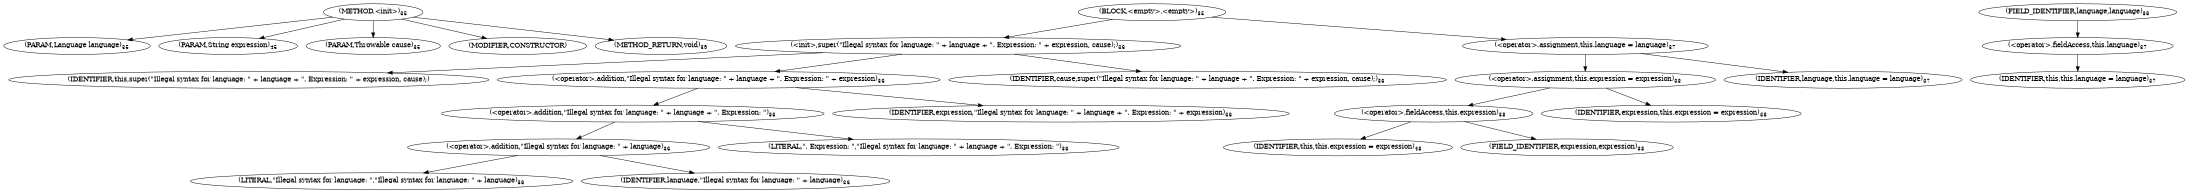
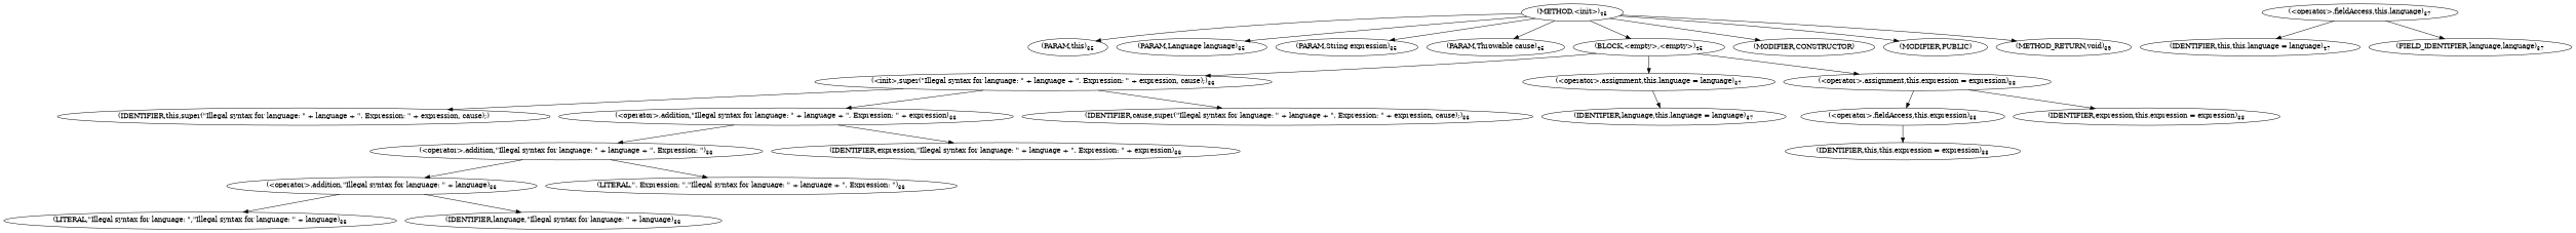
  digraph {
-   n1 [label=<(METHOD,&lt;init&gt;)<SUB>35</SUB>>]
+   n1 [label=<(METHOD,&lt;init&gt;)<SUB>45</SUB>>]
+   n2 [label=<(PARAM,this)<SUB>35</SUB>>]
    n3 [label=<(PARAM,Language language)<SUB>35</SUB>>]
-   n4 [label=<(PARAM,String expression)<SUB>45</SUB>>]
-   n5 [label=<(PARAM,Throwable cause)<SUB>35</SUB>>]
-   n6 [label=<(BLOCK,&lt;empty&gt;,&lt;empty&gt;)<SUB>35</SUB>>]
+   n4 [label=<(PARAM,String expression)<SUB>35</SUB>>]
+   n5 [label=<(PARAM,Throwable cause)<SUB>45</SUB>>]
+   n6 [label=<(BLOCK,&lt;empty&gt;,&lt;empty&gt;)<SUB>45</SUB>>]
    n7 [label=<(MODIFIER,CONSTRUCTOR)>]
+   n8 [label=<(MODIFIER,PUBLIC)>]
    n9 [label=<(METHOD_RETURN,void)<SUB>39</SUB>>]
    n10 [label=<(&lt;init&gt;,super(&quot;Illegal syntax for language: &quot; + language + &quot;. Expression: &quot; + expression, cause);)<SUB>36</SUB>>]
    n11 [label=<(&lt;operator&gt;.assignment,this.language = language)<SUB>37</SUB>>]
    n12 [label=<(&lt;operator&gt;.assignment,this.expression = expression)<SUB>38</SUB>>]
    n13 [label=<(IDENTIFIER,this,super(&quot;Illegal syntax for language: &quot; + language + &quot;. Expression: &quot; + expression, cause);)>]
    n14 [label=<(&lt;operator&gt;.addition,&quot;Illegal syntax for language: &quot; + language + &quot;. Expression: &quot; + expression)<SUB>36</SUB>>]
    n15 [label=<(IDENTIFIER,cause,super(&quot;Illegal syntax for language: &quot; + language + &quot;. Expression: &quot; + expression, cause);)<SUB>36</SUB>>]
    n16 [label=<(IDENTIFIER,language,this.language = language)<SUB>37</SUB>>]
    n17 [label=<(&lt;operator&gt;.fieldAccess,this.expression)<SUB>38</SUB>>]
    n18 [label=<(IDENTIFIER,expression,this.expression = expression)<SUB>38</SUB>>]
    n19 [label=<(&lt;operator&gt;.addition,&quot;Illegal syntax for language: &quot; + language + &quot;. Expression: &quot;)<SUB>36</SUB>>]
    n20 [label=<(IDENTIFIER,expression,&quot;Illegal syntax for language: &quot; + language + &quot;. Expression: &quot; + expression)<SUB>36</SUB>>]
    n21 [label=<(&lt;operator&gt;.addition,&quot;Illegal syntax for language: &quot; + language)<SUB>36</SUB>>]
    n22 [label=<(LITERAL,&quot;. Expression: &quot;,&quot;Illegal syntax for language: &quot; + language + &quot;. Expression: &quot;)<SUB>36</SUB>>]
    n23 [label=<(LITERAL,&quot;Illegal syntax for language: &quot;,&quot;Illegal syntax for language: &quot; + language)<SUB>36</SUB>>]
    n24 [label=<(IDENTIFIER,language,&quot;Illegal syntax for language: &quot; + language)<SUB>36</SUB>>]
    n25 [label=<(&lt;operator&gt;.fieldAccess,this.language)<SUB>37</SUB>>]
-   n26 [label=<(IDENTIFIER,this,this.language = language)<SUB>37</SUB>>]
-   n27 [label=<(FIELD_IDENTIFIER,language,language)<SUB>36</SUB>>]
-   n28 [label=<(IDENTIFIER,this,this.expression = expression)<SUB>48</SUB>>]
-   n29 [label=<(FIELD_IDENTIFIER,expression,expression)<SUB>38</SUB>>]
+   n26 [label=<(IDENTIFIER,this,this.language = language)<SUB>47</SUB>>]
+   n27 [label=<(FIELD_IDENTIFIER,language,language)<SUB>37</SUB>>]
+   n28 [label=<(IDENTIFIER,this,this.expression = expression)<SUB>38</SUB>>]
+   n1 -> n2
    n1 -> n3
    n1 -> n4
    n1 -> n5
+   n1 -> n6
    n1 -> n7
+   n1 -> n8
    n1 -> n9
    n6 -> n10
    n6 -> n11
-   n11 -> n12
+   n6 -> n12
    n10 -> n13
    n10 -> n14
    n10 -> n15
    n11 -> n16
    n12 -> n17
    n12 -> n18
    n14 -> n19
    n14 -> n20
    n17 -> n28
-   n17 -> n29
    n19 -> n21
    n19 -> n22
    n21 -> n23
    n21 -> n24
    n25 -> n26
-   n27 -> n25
+   n25 -> n27
  }
